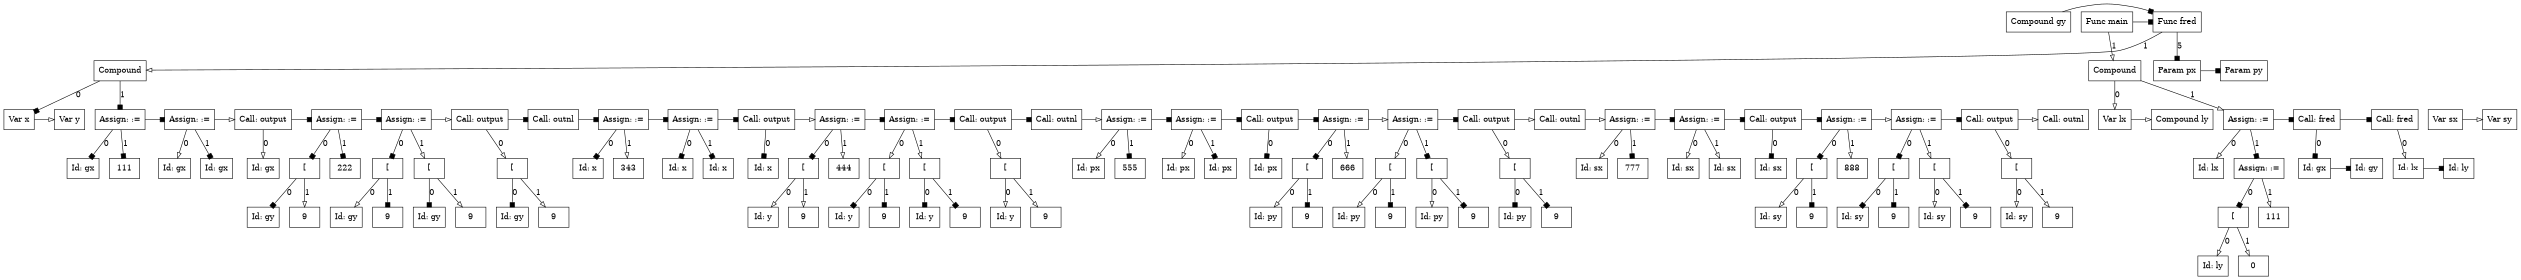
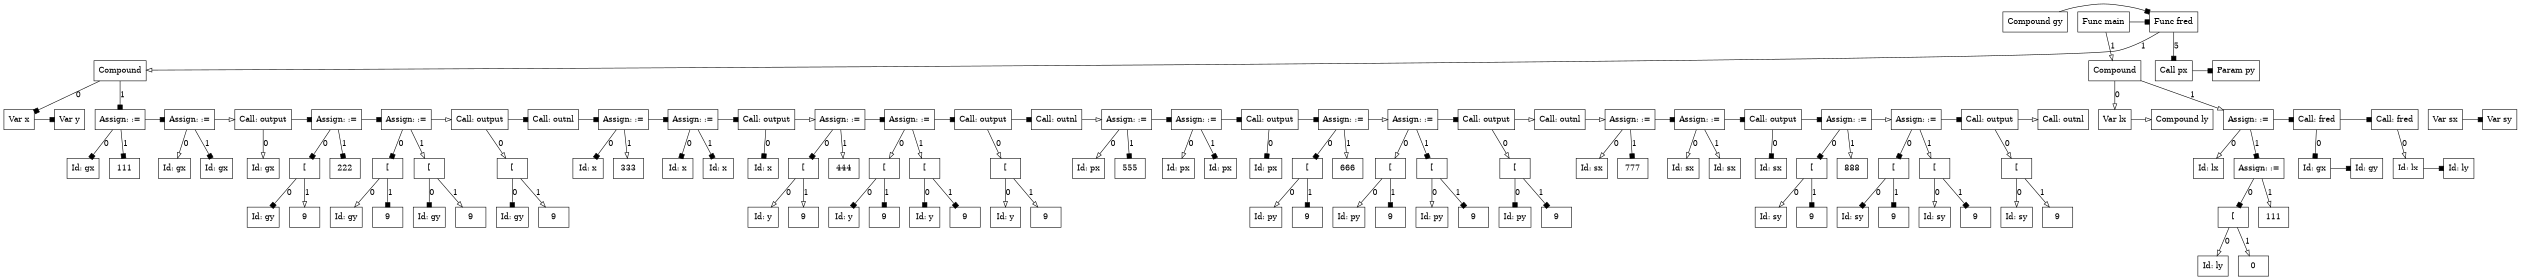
  digraph {
    node [shape=box]
    edge [arrowhead=box]
    n1 [label="Compound gy"]
    n2 [label="Func fred"]
    n3 [label="Func main"]
-   n4 [label="Param px"]
+   n4 [label="Call px"]
    n5 [label=Compound]
    n6 [label="Param py"]
    n7 [label="Var x"]
    n8 [label="Assign: :="]
    n9 [label="Var y"]
    n10 [label="Var sx"]
    n11 [label="Var sy"]
    n12 [label="Id: gx"]
    n13 [label=111]
    n14 [label="Assign: :="]
    n15 [label="Call: output"]
    n16 [label="Assign: :="]
    n17 [label="Assign: :="]
    n18 [label="Call: output"]
    n19 [label="Call: outnl"]
    n20 [label="Assign: :="]
    n21 [label="Assign: :="]
    n22 [label="Call: output"]
    n23 [label="Assign: :="]
    n24 [label="Assign: :="]
    n25 [label="Call: output"]
    n26 [label="Call: outnl"]
    n27 [label="Assign: :="]
    n28 [label="Assign: :="]
    n29 [label="Call: output"]
    n30 [label="Assign: :="]
    n31 [label="Assign: :="]
    n32 [label="Call: output"]
    n33 [label="Call: outnl"]
    n34 [label="Assign: :="]
    n35 [label="Assign: :="]
    n36 [label="Call: output"]
    n37 [label="Assign: :="]
    n38 [label="Assign: :="]
    n39 [label="Call: output"]
    n40 [label="Call: outnl"]
    n41 [label="Id: gx"]
    n42 [label="Id: gx"]
    n43 [label="Id: gx"]
    n44 [label="["]
    n45 [label=222]
    n46 [label="Id: gy"]
    n47 [label=9]
    n48 [label="["]
    n49 [label="["]
    n50 [label="Id: gy"]
    n51 [label=9]
    n52 [label="Id: gy"]
    n53 [label=9]
    n54 [label="["]
    n55 [label="Id: gy"]
    n56 [label=9]
    n57 [label="Id: x"]
-   n58 [label=343]
+   n58 [label=333]
    n59 [label="Id: x"]
    n60 [label="Id: x"]
    n61 [label="Id: x"]
    n62 [label="["]
    n63 [label=444]
    n64 [label="Id: y"]
    n65 [label=9]
    n66 [label="["]
    n67 [label="["]
    n68 [label="["]
    n69 [label="Id: y"]
    n70 [label=9]
    n71 [label="Id: y"]
    n72 [label=9]
    n73 [label="Id: y"]
    n74 [label=9]
    n75 [label="Id: px"]
    n76 [label=555]
    n77 [label="Id: px"]
    n78 [label="Id: px"]
    n79 [label="Id: px"]
    n80 [label="["]
    n81 [label=666]
    n82 [label="Id: py"]
    n83 [label=9]
    n84 [label="["]
    n85 [label="["]
    n86 [label="Id: py"]
    n87 [label=9]
    n88 [label="Id: py"]
    n89 [label=9]
    n90 [label="["]
    n91 [label="Id: py"]
    n92 [label=9]
    n93 [label="Id: sx"]
    n94 [label=777]
    n95 [label="["]
    n96 [label="Id: sy"]
    n97 [label=9]
    n98 [label="Id: sx"]
    n99 [label="Id: sx"]
    n100 [label="Id: sx"]
    n101 [label="["]
    n102 [label=888]
    n103 [label="Id: sy"]
    n104 [label=9]
    n105 [label="["]
    n106 [label="["]
    n107 [label="Id: sy"]
    n108 [label=9]
    n109 [label="Id: sy"]
    n110 [label=9]
    n111 [label="Id: gx"]
    n112 [label="Id: gy"]
    n113 [label=Compound]
    n114 [label="Var lx"]
    n115 [label="Assign: :="]
    n116 [label="Id: ly"]
    n117 [label=0]
    n118 [label="Compound ly"]
    n119 [label="Id: lx"]
    n120 [label="Assign: :="]
    n121 [label="["]
    n122 [label=111]
    n123 [label="Call: fred"]
    n124 [label="Call: fred"]
    n125 [label="Id: lx"]
    n126 [label="Id: ly"]
    subgraph sub_1 {
      rank=same
      rankdir=LR
      n1
      n2
      n3
    }
    subgraph sub_2 {
      rankdir=LR
      n1
      n2
      n3
    }
    subgraph sub_3 {
      ordering=out
      rank=same
      rankdir=LR
      n4
      n5
    }
    subgraph sub_4 {
      rankdir=TB
      n2
      n4
      n5
    }
    subgraph sub_5 {
      rank=same
      rankdir=LR
      n4
      n6
    }
    subgraph sub_6 {
      rankdir=LR
      n4
      n6
    }
    subgraph sub_7 {
      ordering=out
      rank=same
      rankdir=LR
      n7
      n8
    }
    subgraph sub_8 {
      rankdir=TB
      n5
      n7
      n8
    }
    subgraph sub_9 {
      rank=same
      rankdir=LR
      n7
      n9
      n10
      n11
    }
    subgraph sub_10 {
      rankdir=LR
      n7
      n9
      n10
      n11
    }
    subgraph sub_11 {
      ordering=out
      rank=same
      rankdir=LR
      n12
      n13
    }
    subgraph sub_12 {
      rankdir=TB
      n8
      n12
      n13
    }
    subgraph sub_13 {
      rank=same
      rankdir=LR
      n8
      n14
      n15
      n16
      n17
      n18
      n19
      n20
      n21
      n22
      n23
      n24
      n25
      n26
      n27
      n28
      n29
      n30
      n31
      n32
      n33
      n34
      n35
      n36
      n37
      n38
      n39
      n40
    }
    subgraph sub_14 {
      rankdir=LR
      n8
      n14
      n15
      n16
      n17
      n18
      n19
      n20
      n21
      n22
      n23
      n24
      n25
      n26
      n27
      n28
      n29
      n30
      n31
      n32
      n33
      n34
      n35
      n36
      n37
      n38
      n39
      n40
    }
    subgraph sub_15 {
      ordering=out
      rank=same
      rankdir=LR
      n41
      n42
    }
    subgraph sub_16 {
      rankdir=TB
      n14
      n41
      n42
    }
    subgraph sub_17 {
      ordering=out
      rank=same
      rankdir=LR
      n43
    }
    subgraph sub_18 {
      rankdir=TB
      n15
      n43
    }
    subgraph sub_19 {
      ordering=out
      rank=same
      rankdir=LR
      n44
      n45
    }
    subgraph sub_20 {
      rankdir=TB
      n16
      n44
      n45
    }
    subgraph sub_21 {
      ordering=out
      rank=same
      rankdir=LR
      n46
      n47
    }
    subgraph sub_22 {
      rankdir=TB
      n44
      n46
      n47
    }
    subgraph sub_23 {
      ordering=out
      rank=same
      rankdir=LR
      n48
      n49
    }
    subgraph sub_24 {
      rankdir=TB
      n17
      n48
      n49
    }
    subgraph sub_25 {
      ordering=out
      rank=same
      rankdir=LR
      n50
      n51
    }
    subgraph sub_26 {
      rankdir=TB
      n48
      n50
      n51
    }
    subgraph sub_27 {
      ordering=out
      rank=same
      rankdir=LR
      n52
      n53
    }
    subgraph sub_28 {
      rankdir=TB
      n49
      n52
      n53
    }
    subgraph sub_29 {
      ordering=out
      rank=same
      rankdir=LR
      n54
    }
    subgraph sub_30 {
      rankdir=TB
      n18
      n54
    }
    subgraph sub_31 {
      ordering=out
      rank=same
      rankdir=LR
      n55
      n56
    }
    subgraph sub_32 {
      rankdir=TB
      n54
      n55
      n56
    }
    subgraph sub_33 {
      ordering=out
      rank=same
      rankdir=LR
      n57
      n58
    }
    subgraph sub_34 {
      rankdir=TB
      n20
      n57
      n58
    }
    subgraph sub_35 {
      ordering=out
      rank=same
      rankdir=LR
      n59
      n60
    }
    subgraph sub_36 {
      rankdir=TB
      n21
      n59
      n60
    }
    subgraph sub_37 {
      ordering=out
      rank=same
      rankdir=LR
      n61
    }
    subgraph sub_38 {
      rankdir=TB
      n22
      n61
    }
    subgraph sub_39 {
      ordering=out
      rank=same
      rankdir=LR
      n62
      n63
    }
    subgraph sub_40 {
      rankdir=TB
      n23
      n62
      n63
    }
    subgraph sub_41 {
      ordering=out
      rank=same
      rankdir=LR
      n64
      n65
    }
    subgraph sub_42 {
      rankdir=TB
      n62
      n64
      n65
    }
    subgraph sub_43 {
      ordering=out
      rank=same
      rankdir=LR
      n66
      n67
    }
    subgraph sub_44 {
      ordering=out
      rank=same
      rankdir=LR
      n68
    }
    subgraph sub_45 {
      rankdir=TB
      n24
      n66
      n67
    }
    subgraph sub_46 {
      ordering=out
      rank=same
      rankdir=LR
      n69
      n70
    }
    subgraph sub_47 {
      rankdir=TB
      n66
      n69
      n70
    }
    subgraph sub_48 {
      ordering=out
      rank=same
      rankdir=LR
      n71
      n72
    }
    subgraph sub_49 {
      rankdir=TB
      n67
      n71
      n72
    }
    subgraph sub_50 {
      rankdir=TB
      n25
      n68
    }
    subgraph sub_51 {
      ordering=out
      rank=same
      rankdir=LR
      n73
      n74
    }
    subgraph sub_52 {
      rankdir=TB
      n68
      n73
      n74
    }
    subgraph sub_53 {
      ordering=out
      rank=same
      rankdir=LR
      n75
      n76
    }
    subgraph sub_54 {
      rankdir=TB
      n27
      n75
      n76
    }
    subgraph sub_55 {
      ordering=out
      rank=same
      rankdir=LR
      n77
      n78
    }
    subgraph sub_56 {
      rankdir=TB
      n28
      n77
      n78
    }
    subgraph sub_57 {
      ordering=out
      rank=same
      rankdir=LR
      n79
    }
    subgraph sub_58 {
      rankdir=TB
      n29
      n79
    }
    subgraph sub_59 {
      ordering=out
      rank=same
      rankdir=LR
      n80
      n81
    }
    subgraph sub_60 {
      rankdir=TB
      n30
      n80
      n81
    }
    subgraph sub_61 {
      ordering=out
      rank=same
      rankdir=LR
      n82
      n83
    }
    subgraph sub_62 {
      rankdir=TB
      n80
      n82
      n83
    }
    subgraph sub_63 {
      ordering=out
      rank=same
      rankdir=LR
      n84
      n85
    }
    subgraph sub_64 {
      rankdir=TB
      n31
      n84
      n85
    }
    subgraph sub_65 {
      ordering=out
      rank=same
      rankdir=LR
      n86
      n87
    }
    subgraph sub_66 {
      rankdir=TB
      n84
      n86
      n87
    }
    subgraph sub_67 {
      ordering=out
      rank=same
      rankdir=LR
      n88
      n89
    }
    subgraph sub_68 {
      rankdir=TB
      n85
      n88
      n89
    }
    subgraph sub_69 {
      ordering=out
      rank=same
      rankdir=LR
      n90
    }
    subgraph sub_70 {
      rankdir=TB
      n32
      n90
    }
    subgraph sub_71 {
      ordering=out
      rank=same
      rankdir=LR
      n91
      n92
    }
    subgraph sub_72 {
      rankdir=TB
      n90
      n91
      n92
    }
    subgraph sub_73 {
      ordering=out
      rank=same
      rankdir=LR
      n93
      n94
    }
    subgraph sub_74 {
      rankdir=TB
      n34
      n93
      n94
    }
    subgraph sub_75 {
      rankdir=TB
      n95
      n96
      n97
    }
    subgraph sub_76 {
      ordering=out
      rank=same
      rankdir=LR
      n98
      n99
    }
    subgraph sub_77 {
      rankdir=TB
      n35
      n98
      n99
    }
    subgraph sub_78 {
      ordering=out
      rank=same
      rankdir=LR
      n100
    }
    subgraph sub_79 {
      rankdir=TB
      n36
      n100
    }
    subgraph sub_80 {
      ordering=out
      rank=same
      rankdir=LR
      n101
      n102
    }
    subgraph sub_81 {
      rankdir=TB
      n37
      n101
      n102
    }
    subgraph sub_82 {
      ordering=out
      rank=same
      rankdir=LR
      n103
      n104
    }
    subgraph sub_83 {
      rankdir=TB
      n101
      n103
      n104
    }
    subgraph sub_84 {
      ordering=out
      rank=same
      rankdir=LR
      n105
      n106
    }
    subgraph sub_85 {
      ordering=out
      rank=same
      rankdir=LR
      n95
    }
    subgraph sub_86 {
      rankdir=TB
      n38
      n105
      n106
    }
    subgraph sub_87 {
      ordering=out
      rank=same
      rankdir=LR
      n107
      n108
    }
    subgraph sub_88 {
      rankdir=TB
      n105
      n107
      n108
    }
    subgraph sub_89 {
      ordering=out
      rank=same
      rankdir=LR
      n109
      n110
    }
    subgraph sub_90 {
      rankdir=TB
      n106
      n109
      n110
    }
    subgraph sub_91 {
      rankdir=TB
      n39
      n95
    }
    subgraph sub_92 {
      ordering=out
      rank=same
      rankdir=LR
      n96
      n97
    }
    subgraph sub_93 {
      rankdir=LR
      n111
      n112
    }
    subgraph sub_94 {
      ordering=out
      rank=same
      rankdir=LR
      n113
    }
    subgraph sub_95 {
      rankdir=TB
      n3
      n113
    }
    subgraph sub_96 {
      ordering=out
      rank=same
      rankdir=LR
      n114
      n115
    }
    subgraph sub_97 {
      rankdir=TB
      n113
      n114
      n115
    }
    subgraph sub_98 {
      ordering=out
      rank=same
      rankdir=LR
      n116
      n117
    }
    subgraph sub_99 {
      rank=same
      rankdir=LR
      n114
      n118
    }
    subgraph sub_100 {
      rankdir=LR
      n114
      n118
    }
    subgraph sub_101 {
      ordering=out
      rank=same
      rankdir=LR
      n119
      n120
    }
    subgraph sub_102 {
      rankdir=TB
      n115
      n119
      n120
    }
    subgraph sub_103 {
      ordering=out
      rank=same
      rankdir=LR
      n121
      n122
    }
    subgraph sub_104 {
      rankdir=TB
      n120
      n121
      n122
    }
    subgraph sub_105 {
      rankdir=TB
      n116
      n117
      n121
    }
    subgraph sub_106 {
      rank=same
      rankdir=LR
      n115
      n123
      n124
    }
    subgraph sub_107 {
      rankdir=LR
      n115
      n123
      n124
    }
    subgraph sub_108 {
      ordering=out
      rank=same
      rankdir=LR
      n111
    }
    subgraph sub_109 {
      rankdir=TB
      n111
      n123
    }
    subgraph sub_110 {
      rank=same
      rankdir=LR
      n111
      n112
    }
    subgraph sub_111 {
      ordering=out
      rank=same
      rankdir=LR
      n125
    }
    subgraph sub_112 {
      rankdir=TB
      n124
      n125
    }
    subgraph sub_113 {
      rank=same
      rankdir=LR
      n125
      n126
    }
    subgraph sub_114 {
      rankdir=LR
      n125
      n126
    }
    n1 -> n2
    n2 -> n4 [label=5]
    n2 -> n5 [arrowhead=onormal label=1]
    n3 -> n2
    n3 -> n113 [arrowhead=onormal label=1]
    n4 -> n6
    n5 -> n7 [label=0]
    n5 -> n8 [label=1]
-   n7 -> n9 [arrowhead=onormal]
+   n7 -> n9
    n8 -> n12 [label=0]
    n8 -> n13 [label=1]
    n8 -> n14
-   n10 -> n11 [arrowhead=onormal]
+   n10 -> n11
    n14 -> n15 [arrowhead=onormal]
    n14 -> n41 [arrowhead=onormal label=0]
    n14 -> n42 [label=1]
    n15 -> n16
    n15 -> n43 [arrowhead=onormal label=0]
    n16 -> n17
    n16 -> n44 [label=0]
    n16 -> n45 [label=1]
    n17 -> n18 [arrowhead=onormal]
    n17 -> n48 [label=0]
    n17 -> n49 [arrowhead=onormal label=1]
    n18 -> n19
    n18 -> n54 [arrowhead=onormal label=0]
    n19 -> n20
    n20 -> n21
    n20 -> n57 [label=0]
    n20 -> n58 [arrowhead=onormal label=1]
    n21 -> n22
    n21 -> n59 [label=0]
    n21 -> n60 [label=1]
    n22 -> n23 [arrowhead=onormal]
    n22 -> n61 [label=0]
    n23 -> n24
    n23 -> n62 [label=0]
    n23 -> n63 [arrowhead=onormal label=1]
    n24 -> n25
    n24 -> n66 [arrowhead=onormal label=0]
    n24 -> n67 [arrowhead=onormal label=1]
    n25 -> n26
    n25 -> n68 [arrowhead=onormal label=0]
    n26 -> n27 [arrowhead=onormal]
    n27 -> n28
    n27 -> n75 [arrowhead=onormal label=0]
    n27 -> n76 [label=1]
    n28 -> n29
    n28 -> n77 [arrowhead=onormal label=0]
    n28 -> n78 [label=1]
    n29 -> n30
    n29 -> n79 [label=0]
    n30 -> n31 [arrowhead=onormal]
    n30 -> n80 [label=0]
    n30 -> n81 [arrowhead=onormal label=1]
    n31 -> n32
    n31 -> n84 [arrowhead=onormal label=0]
    n31 -> n85 [label=1]
    n32 -> n33 [arrowhead=onormal]
    n32 -> n90 [arrowhead=onormal label=0]
    n33 -> n34 [arrowhead=onormal]
    n34 -> n35
    n34 -> n93 [arrowhead=onormal label=0]
    n34 -> n94 [label=1]
    n35 -> n36
    n35 -> n98 [arrowhead=onormal label=0]
    n35 -> n99 [arrowhead=onormal label=1]
    n36 -> n37
    n36 -> n100 [label=0]
    n37 -> n38 [arrowhead=onormal]
    n37 -> n101 [label=0]
    n37 -> n102 [arrowhead=onormal label=1]
    n38 -> n39
    n38 -> n105 [label=0]
    n38 -> n106 [arrowhead=onormal label=1]
    n39 -> n40 [arrowhead=onormal]
    n39 -> n95 [arrowhead=onormal label=0]
    n44 -> n46 [label=0]
    n44 -> n47 [arrowhead=onormal label=1]
    n48 -> n50 [arrowhead=onormal label=0]
    n48 -> n51 [label=1]
    n49 -> n52 [label=0]
    n49 -> n53 [arrowhead=onormal label=1]
    n54 -> n55 [label=0]
    n54 -> n56 [arrowhead=onormal label=1]
    n62 -> n64 [arrowhead=onormal label=0]
    n62 -> n65 [arrowhead=onormal label=1]
    n66 -> n69 [label=0]
    n66 -> n70 [label=1]
    n67 -> n71 [label=0]
    n67 -> n72 [label=1]
    n68 -> n73 [arrowhead=onormal label=0]
    n68 -> n74 [arrowhead=onormal label=1]
    n80 -> n82 [arrowhead=onormal label=0]
    n80 -> n83 [label=1]
    n84 -> n86 [arrowhead=onormal label=0]
    n84 -> n87 [label=1]
    n85 -> n88 [arrowhead=onormal label=0]
    n85 -> n89 [label=1]
    n90 -> n91 [label=0]
    n90 -> n92 [label=1]
    n95 -> n96 [arrowhead=onormal label=0]
    n95 -> n97 [arrowhead=onormal label=1]
    n101 -> n103 [arrowhead=onormal label=0]
    n101 -> n104 [label=1]
    n105 -> n107 [label=0]
    n105 -> n108 [label=1]
    n106 -> n109 [arrowhead=onormal label=0]
    n106 -> n110 [label=1]
    n111 -> n112
    n113 -> n114 [arrowhead=onormal label=0]
    n113 -> n115 [arrowhead=onormal label=1]
    n114 -> n118 [arrowhead=onormal]
    n115 -> n119 [arrowhead=onormal label=0]
    n115 -> n120 [label=1]
    n115 -> n123
    n120 -> n121 [label=0]
    n120 -> n122 [arrowhead=onormal label=1]
    n121 -> n116 [arrowhead=onormal label=0]
    n121 -> n117 [arrowhead=onormal label=1]
    n123 -> n111 [label=0]
    n123 -> n124
    n124 -> n125 [arrowhead=onormal label=0]
    n125 -> n126
  }
